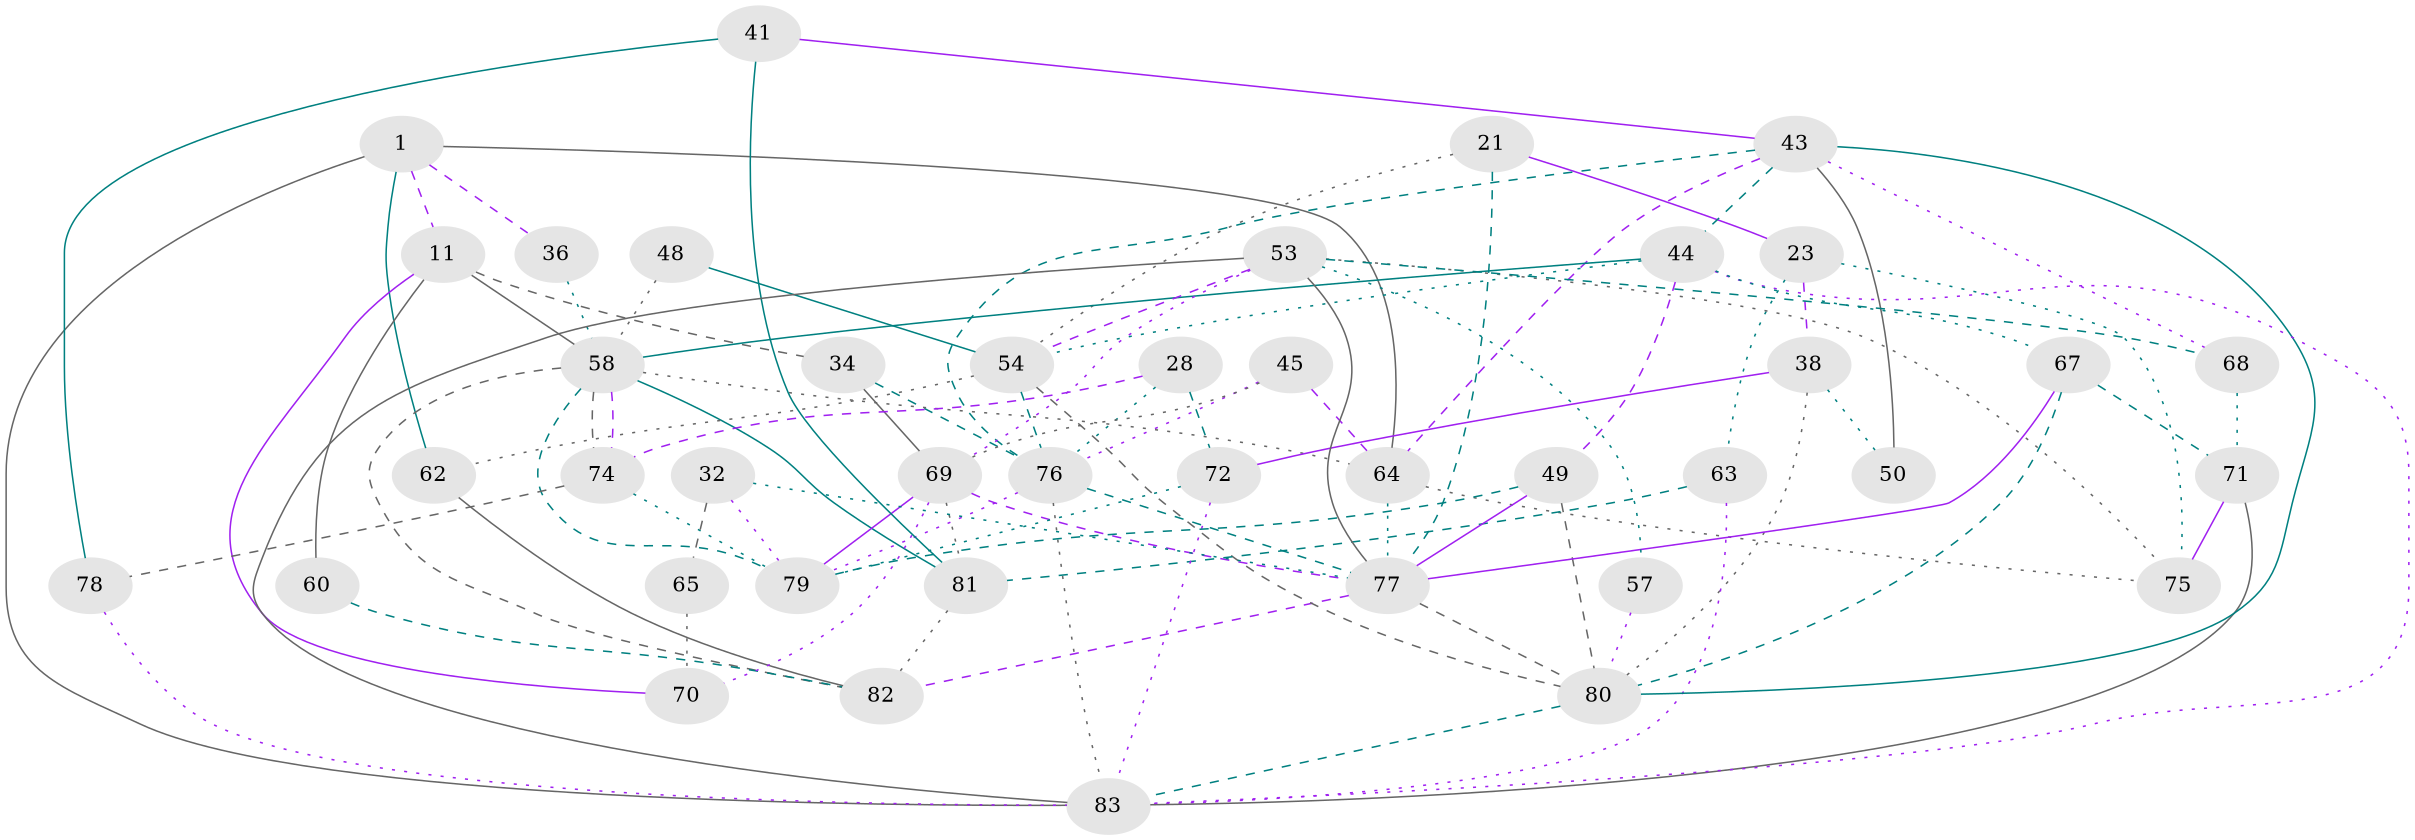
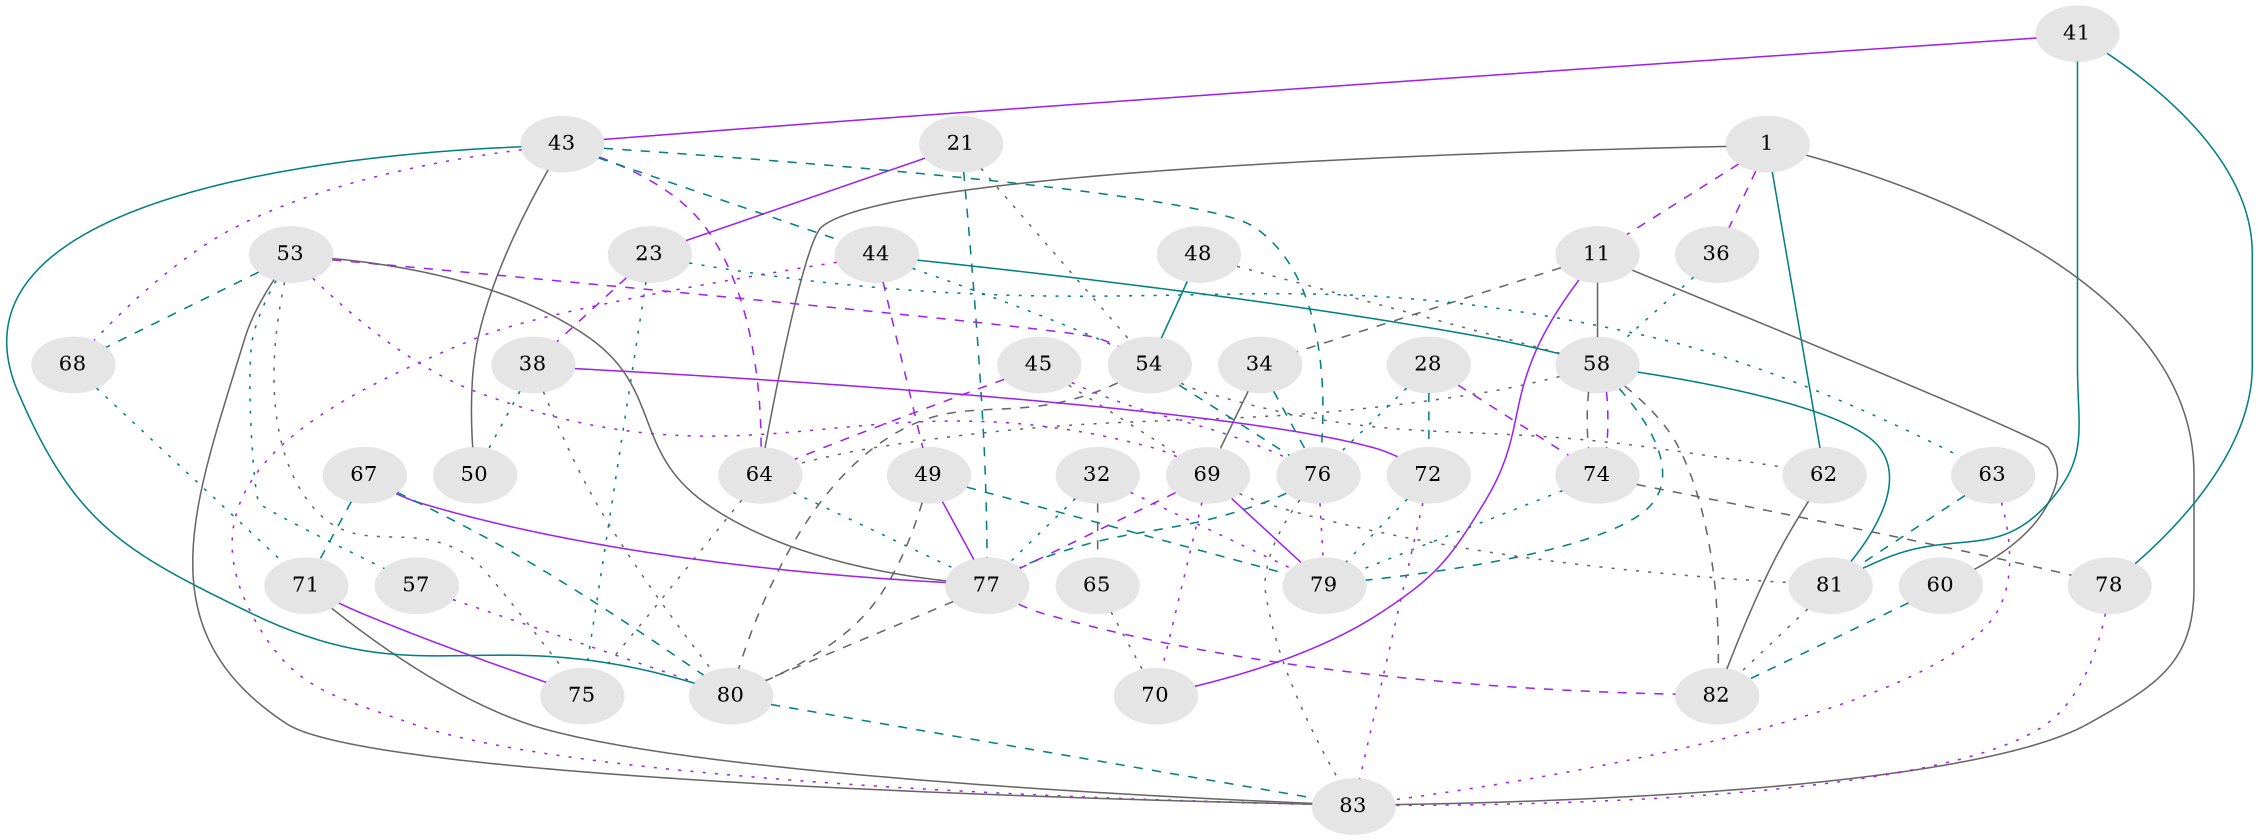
  graph {
    node [color=gray90 style=filled]
    edge [color=teal style=dotted]
    1
    11
    36
    62 [super="+25"]
    64 [super="+14+37+30"]
    83 [super="+4+42"]
    34 [super="+15"]
    58 [super="+10+27"]
    60
    70
    82 [super="+19"]
    77 [super="+26+73"]
    75
    76 [super="+52+56"]
    69 [super="+17"]
    74
    79 [super="+47"]
    81
    21
    23
    54 [super="+51+35"]
    38 [super="+3"]
    63 [super="+39"]
    80 [super="+18+66+61"]
    72 [super="+33"]
    50 [super="+31"]
    68
    71
    28
    78
    32 [super="+16"]
    65
    43 [super="+13"]
    44 [super="+12"]
    41
    49
    67 [super="+59+2"]
    45
    48
    53 [super="+46"]
    57
    1 -- 11 [color=purple style=dashed]
    1 -- 36 [color=purple style=dashed]
    1 -- 62 [style=solid weight=2]
    1 -- 64 [color=gray40 style=solid]
    1 -- 83 [color=gray40 style=solid]
    11 -- 34 [color=gray40 style=dashed]
    11 -- 58 [color=gray40 style=solid]
    11 -- 60 [color=gray40 style=solid]
    11 -- 70 [color=purple style=solid]
    36 -- 58
    62 -- 82 [color=gray40 style=solid]
    64 -- 77 [weight=4]
    64 -- 75 [color=gray40]
    34 -- 76 [style=dashed]
    34 -- 69 [color=gray40 style=solid]
    58 -- 64 [color=gray40 weight=3]
    58 -- 82 [color=gray40 style=dashed]
    58 -- 74 [color=gray40 style=dashed weight=2]
    58 -- 74 [color=purple style=dashed]
    58 -- 79 [style=dashed]
    58 -- 81 [style=solid]
    60 -- 82 [style=dashed]
    77 -- 82 [color=purple style=dashed weight=2]
    77 -- 80 [color=gray40 style=dashed]
    76 -- 83 [color=gray40]
    76 -- 77 [style=dashed weight=2]
    76 -- 79 [color=purple weight=2]
    69 -- 70 [color=purple]
    69 -- 77 [color=purple style=dashed]
    69 -- 79 [color=purple style=solid]
    69 -- 81 [color=gray40]
    74 -- 79
    74 -- 78 [color=gray40 style=dashed]
    81 -- 82 [color=gray40]
    21 -- 77 [style=dashed]
    21 -- 23 [color=purple style=solid]
    21 -- 54 [color=gray40]
    23 -- 75
    23 -- 38 [color=purple style=dashed]
    23 -- 63
    54 -- 62 [color=gray40 weight=2]
    54 -- 76 [style=dashed weight=3]
    54 -- 80 [color=gray40 style=dashed weight=2]
    38 -- 80 [color=gray40]
    38 -- 72 [color=purple style=solid]
    38 -- 50 [weight=2]
    63 -- 83 [color=purple]
    63 -- 81 [style=dashed]
    80 -- 83 [style=dashed]
    72 -- 83 [color=purple weight=3]
    72 -- 79 [weight=2]
    68 -- 71
    71 -- 83 [color=gray40 style=solid]
    71 -- 75 [color=purple style=solid]
    28 -- 76
    28 -- 74 [color=purple style=dashed]
    28 -- 72 [style=dashed]
    78 -- 83 [color=purple]
    32 -- 77 [weight=2]
    32 -- 79 [color=purple]
    32 -- 65 [color=gray40 style=dashed]
    65 -- 70 [color=gray40]
    43 -- 64 [color=purple style=dashed weight=2]
    43 -- 76 [style=dashed]
    43 -- 80 [style=solid weight=2]
    43 -- 50 [color=gray40 style=solid weight=2]
    43 -- 68 [color=purple]
    43 -- 44 [style=dashed]
    44 -- 83 [color=purple weight=2]
    44 -- 58 [style=solid]
    44 -- 54 [weight=2]
    44 -- 49 [color=purple style=dashed]
-   44 -- 67
    41 -- 81 [style=solid]
    41 -- 78 [style=solid]
    41 -- 43 [color=purple style=solid]
    49 -- 77 [color=purple style=solid]
    49 -- 79 [style=dashed]
    49 -- 80 [color=gray40 style=dashed]
    67 -- 77 [color=purple style=solid weight=3]
    67 -- 80 [style=dashed]
    67 -- 71 [style=dashed]
    45 -- 64 [color=purple style=dashed]
    45 -- 76 [color=purple]
    45 -- 69 [color=gray40]
    48 -- 58 [color=gray40]
    48 -- 54 [style=solid]
    53 -- 83 [color=gray40 style=solid]
    53 -- 77 [color=gray40 style=solid]
    53 -- 75 [color=gray40]
    53 -- 69 [color=purple]
    53 -- 54 [color=purple style=dashed weight=2]
    53 -- 68 [style=dashed]
    53 -- 57
    57 -- 80 [color=purple]
  }
